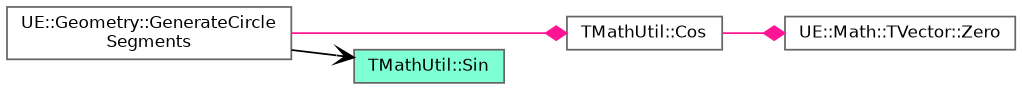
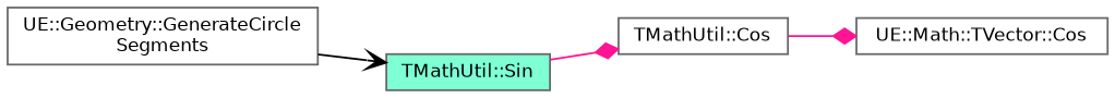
  digraph {
    rankdir=LR
    node [color=grey40 fillcolor=white fontname=Helvetica fontsize=10 shape=box style=filled]
    edge [arrowhead=diamond color=deeppink fontname=Helvetica fontsize=10 labelfontname=Helvetica labelfontsize=10 style=solid]
    n1 [color=gray40 fontcolor=black height=0.2 label="UE::Geometry::GenerateCircle\lSegments" width=0.4]
    n2 [height=0.2 label="TMathUtil::Cos" width=0.4]
    n3 [fillcolor=aquamarine height=0.2 label="TMathUtil::Sin" width=0.4]
-   n4 [height=0.2 label="UE::Math::TVector::Zero" width=0.4]
-   n1 -> n2
+   n4 [height=0.2 label="UE::Math::TVector::Cos" width=0.4]
+   n3 -> n2
    n1 -> n3 [arrowhead=vee color=black]
    n2 -> n4
  }
